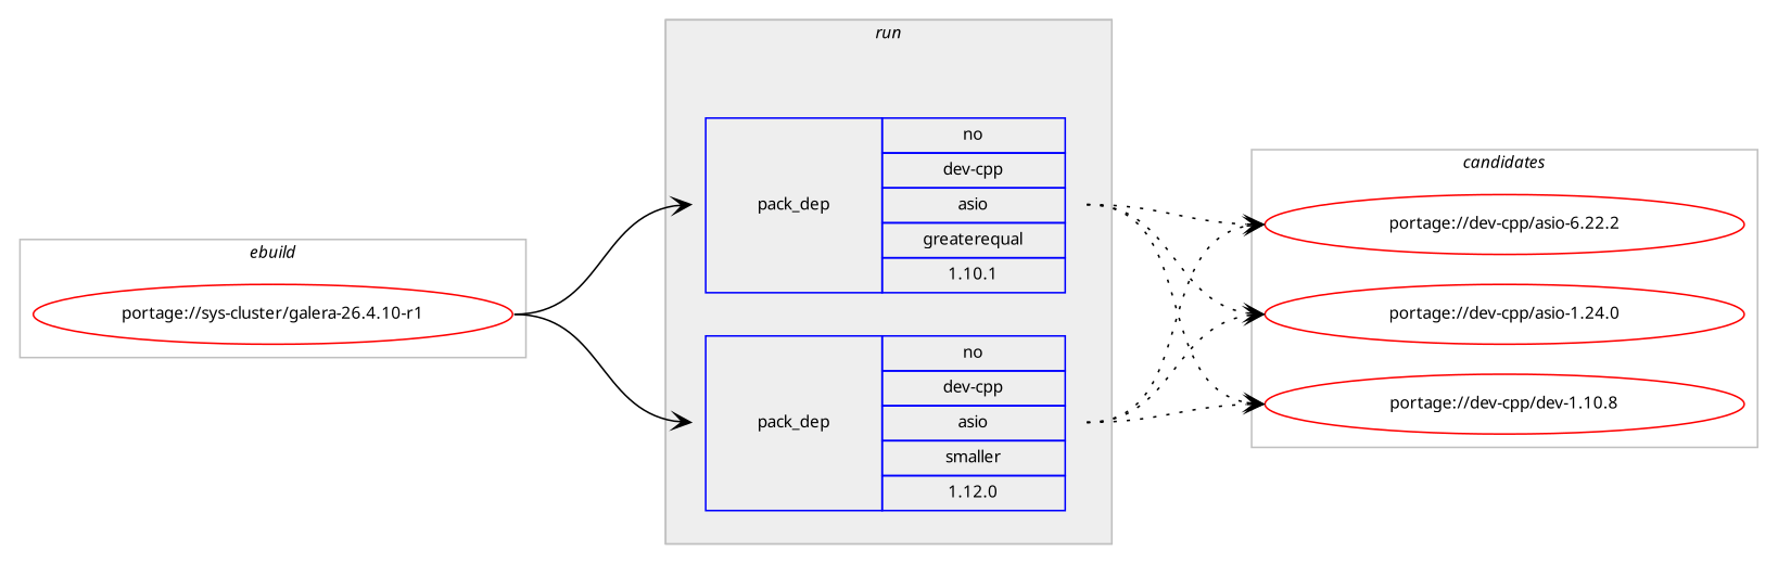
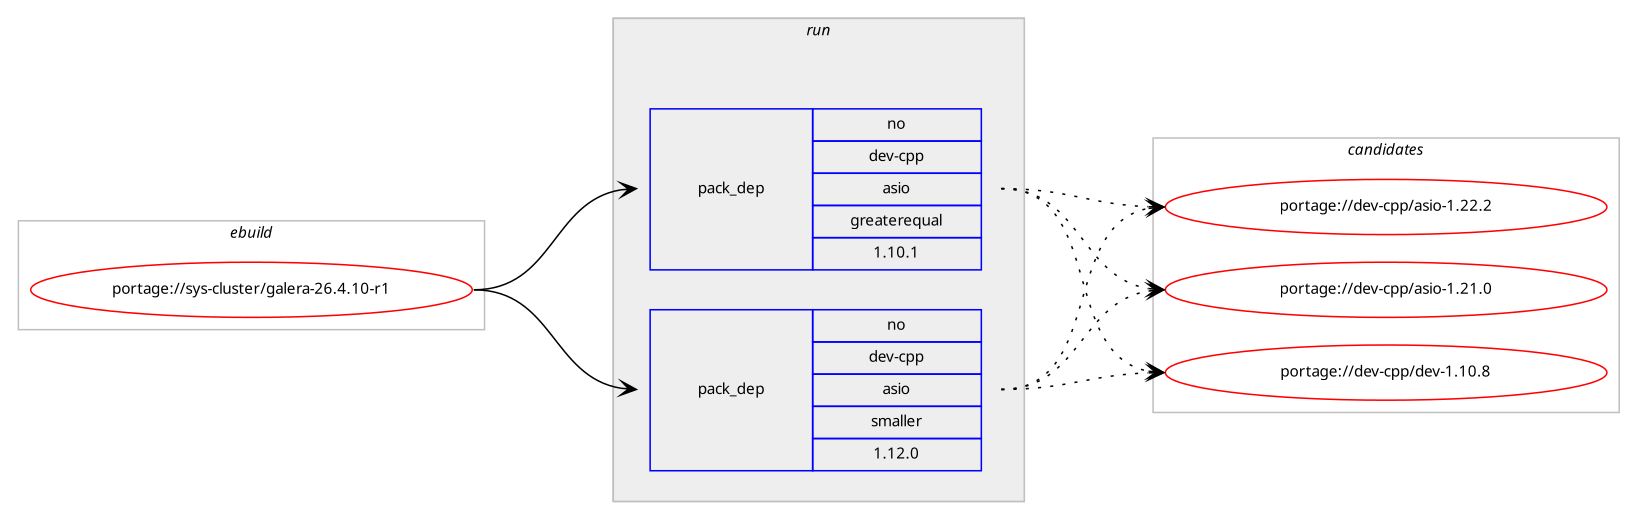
  digraph {
    compound=true
    concentrate=true
    fontname="Noto Sans"
    fontsize=10
    newrank=true
    rankdir=LR
    ranksep=1.5
    node [color=red fontname="Noto Sans" fontsize=10]
    edge [arrowhead=vee fontname="Noto Sans" headport=w style=dotted tailport=e weight=100]
    n1 [label="portage://sys-cluster/galera-26.4.10-r1" width=4]
    n2 [color=blue label=<<TABLE BORDER="0" CELLBORDER="1" CELLSPACING="0" CELLPADDING="4" WIDTH="220"><TR><TD ROWSPAN="6" CELLPADDING="30">pack_dep</TD></TR><TR><TD WIDTH="110">no</TD></TR><TR><TD>dev-cpp</TD></TR><TR><TD>asio</TD></TR><TR><TD>greaterequal</TD></TR><TR><TD>1.10.1</TD></TR></TABLE>> shape=none]
    n3 [color=blue label=<<TABLE BORDER="0" CELLBORDER="1" CELLSPACING="0" CELLPADDING="4" WIDTH="220"><TR><TD ROWSPAN="6" CELLPADDING="30">pack_dep</TD></TR><TR><TD WIDTH="110">no</TD></TR><TR><TD>dev-cpp</TD></TR><TR><TD>asio</TD></TR><TR><TD>smaller</TD></TR><TR><TD>1.12.0</TD></TR></TABLE>> shape=none]
    n4 [label="portage://dev-cpp/dev-1.10.8" width=4]
-   n5 [label="portage://dev-cpp/asio-6.22.2" width=4]
-   n6 [label="portage://dev-cpp/asio-1.24.0" width=4]
+   n5 [label="portage://dev-cpp/asio-1.22.2" width=4]
+   n6 [label="portage://dev-cpp/asio-1.21.0" width=4]
    subgraph cluster_1 {
      color=gray
      label=<<i>ebuild</i>>
      rank=same
      n1
    }
    subgraph cluster_2 {
      color=gray
      label=<<i>dependencies</i>>
      subgraph cluster_3 {
        color=gray
        fillcolor="#eeeeee"
        label=<<i>compile</i>>
        style=filled
        subgraph sub_4 {
          color=gray
          fillcolor="#eeeeee"
          label=<<i>compile</i>>
          style=filled
          n2
        }
        subgraph sub_5 {
          color=gray
          fillcolor="#eeeeee"
          label=<<i>compile</i>>
          style=filled
          n3
        }
      }
      subgraph cluster_6 {
        color=gray
        fillcolor="#eeeeee"
        label=<<i>compile and run</i>>
        style=filled
      }
      subgraph cluster_7 {
        color=gray
        fillcolor="#eeeeee"
        label=<<i>run</i>>
        style=filled
      }
    }
    subgraph cluster_8 {
      color=gray
      label=<<i>candidates</i>>
      rank=same
      subgraph sub_9 {
        color=black
        label=<<i>candidates</i>>
        nodesep=1
        rank=same
        n4
        n5
        n6
      }
      subgraph sub_10 {
        color=black
        label=<<i>candidates</i>>
        nodesep=1
        rank=same
        n4
        n5
        n6
      }
    }
    n1 -> n2 [style=solid weight=20]
    n1 -> n3 [style=solid weight=20]
    n2 -> n4
    n2 -> n5
    n2 -> n6
    n3 -> n4
    n3 -> n5
    n3 -> n6
  }
